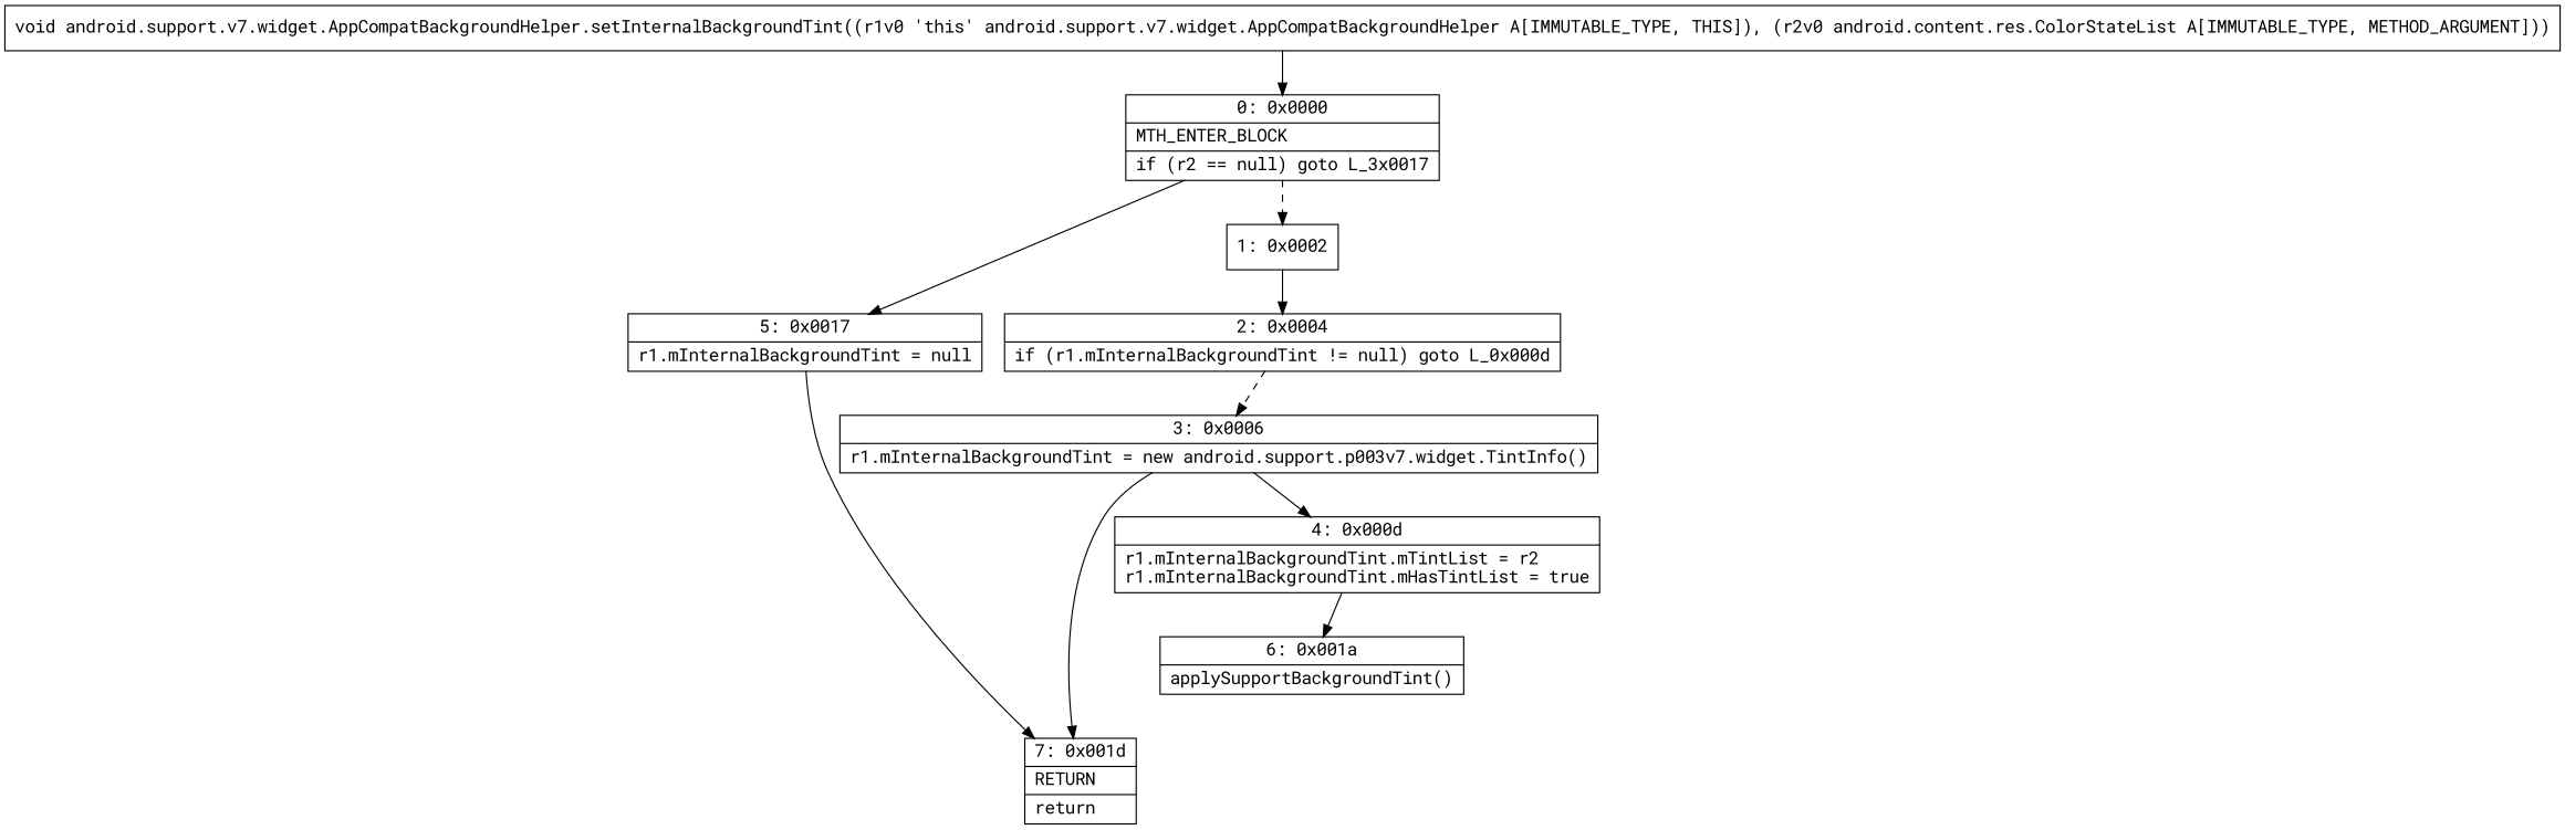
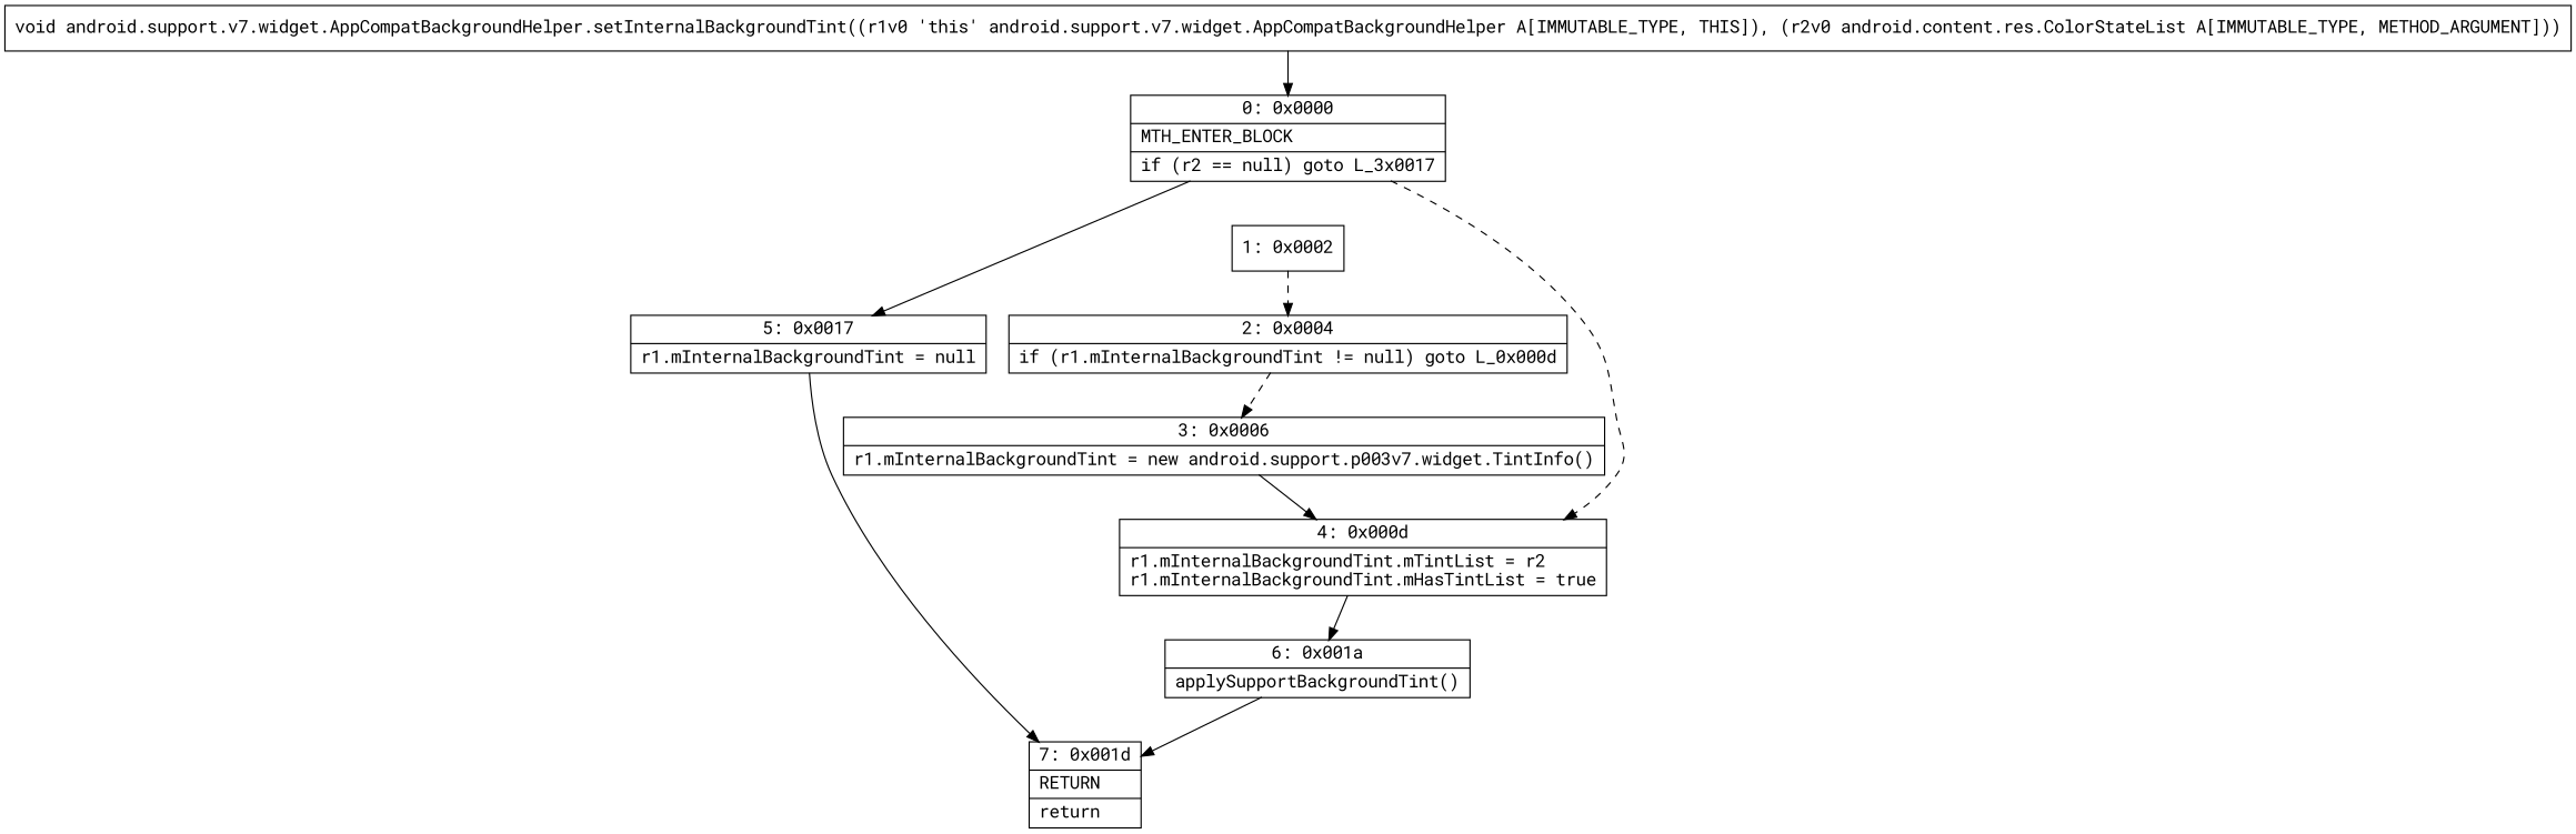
  digraph {
    fontname="Roboto Mono"
    node [fontname="Roboto Mono" shape=record]
    edge [fontname="Roboto Mono"]
    n1 [label="{0\:\ 0x0000|MTH_ENTER_BLOCK\l|if (r2 == null) goto L_3x0017\l}"]
    n2 [label="{1\:\ 0x0002}"]
    n3 [label="{5\:\ 0x0017|r1.mInternalBackgroundTint = null\l}"]
    n4 [label="{2\:\ 0x0004|if (r1.mInternalBackgroundTint != null) goto L_0x000d\l}"]
    n5 [label="{7\:\ 0x001d|RETURN\l|return\l}"]
    n6 [label="{3\:\ 0x0006|r1.mInternalBackgroundTint = new android.support.p003v7.widget.TintInfo()\l}"]
    n7 [label="{4\:\ 0x000d|r1.mInternalBackgroundTint.mTintList = r2\lr1.mInternalBackgroundTint.mHasTintList = true\l}"]
    n8 [label="{6\:\ 0x001a|applySupportBackgroundTint()\l}"]
    n9 [label="{void android.support.v7.widget.AppCompatBackgroundHelper.setInternalBackgroundTint((r1v0 'this' android.support.v7.widget.AppCompatBackgroundHelper A[IMMUTABLE_TYPE, THIS]), (r2v0 android.content.res.ColorStateList A[IMMUTABLE_TYPE, METHOD_ARGUMENT])) }"]
-   n1 -> n2 [style=dashed]
+   n1 -> n7 [style=dashed]
    n1 -> n3
-   n2 -> n4
+   n2 -> n4 [style=dashed]
    n3 -> n5
    n4 -> n6 [style=dashed]
    n6 -> n7
    n7 -> n8
-   n6 -> n5
+   n8 -> n5
    n9 -> n1
  }
